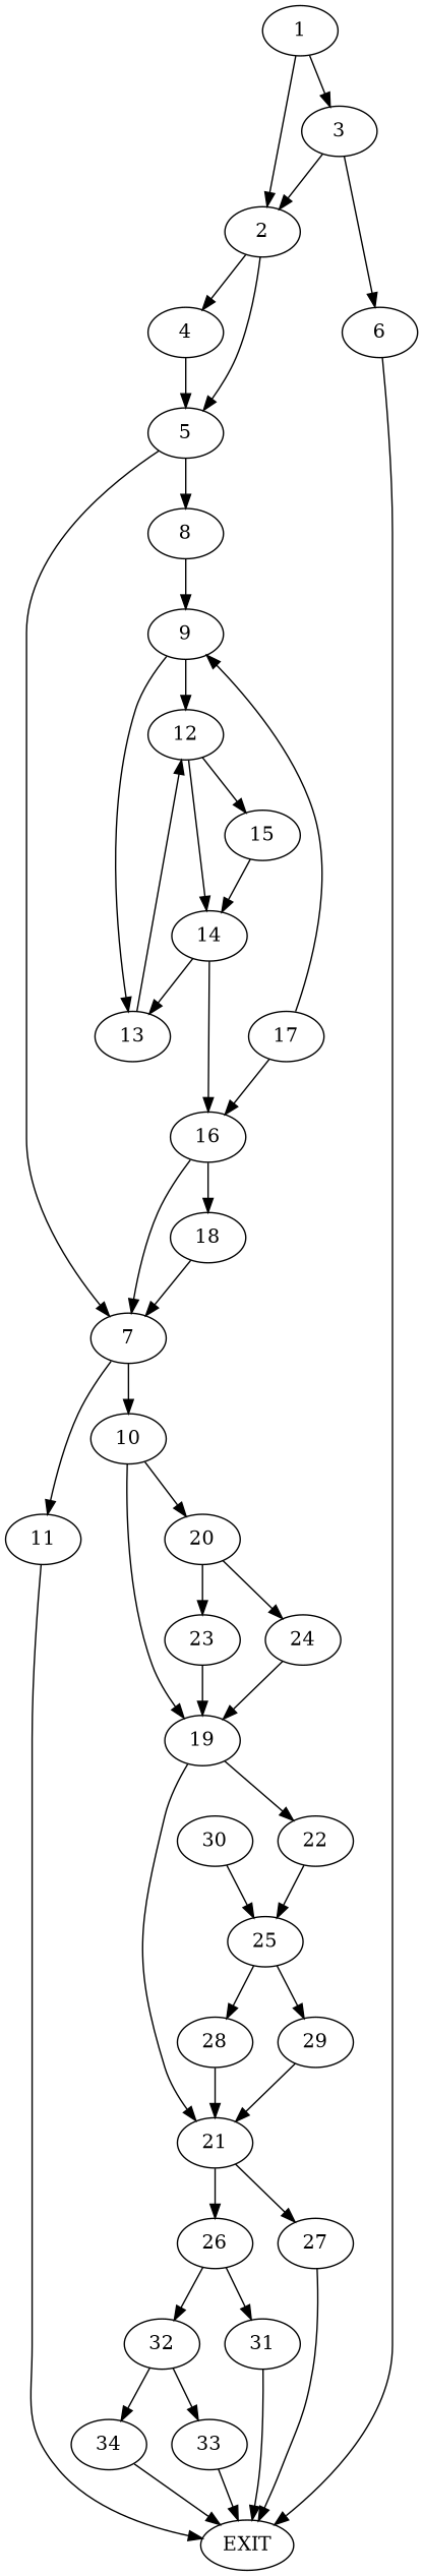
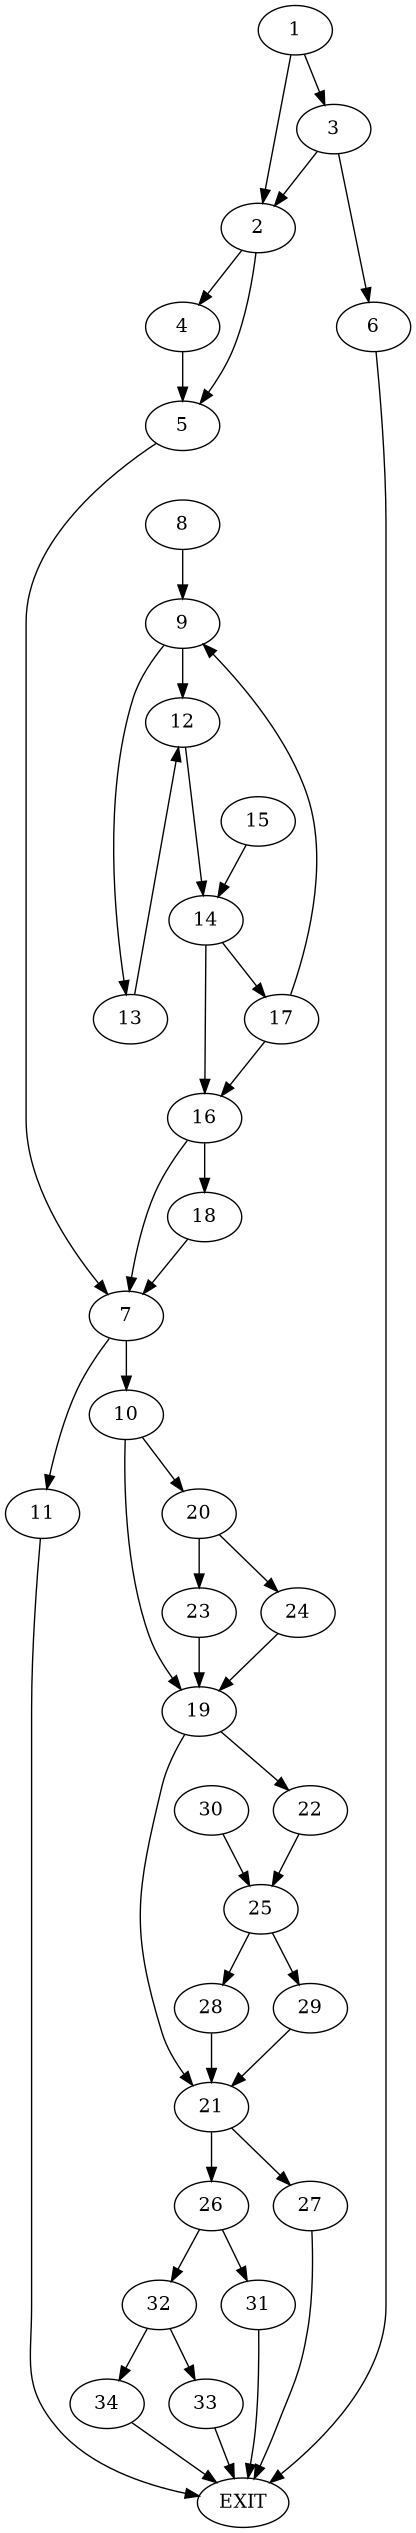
  digraph {
    1
    2
    3
    30
    25
    n6 [label=EXIT]
    4
    5
    6
    7
    8
    10
    11
    9
    19
    20
    12
    13
    14
    15
    21
    22
    23
    24
    16
    17
    18
    26
    27
    31
    32
    28
    29
    33
    34
    1 -> 2
    1 -> 3
    2 -> 4
    2 -> 5
    3 -> 2
    3 -> 6
    30 -> 25
    25 -> 28
    25 -> 29
    4 -> 5
    5 -> 7
-   5 -> 8
    6 -> n6
    7 -> 10
    7 -> 11
    8 -> 9
    10 -> 19
    10 -> 20
    11 -> n6
    9 -> 12
    9 -> 13
    19 -> 21
    19 -> 22
    20 -> 23
    20 -> 24
    12 -> 14
-   12 -> 15
    13 -> 12
    14 -> 16
-   14 -> 13
+   14 -> 17
    15 -> 14
    21 -> 26
    21 -> 27
    22 -> 25
    23 -> 19
    24 -> 19
    16 -> 7
    16 -> 18
    17 -> 9
    17 -> 16
    18 -> 7
    26 -> 31
    26 -> 32
    27 -> n6
    31 -> n6
    32 -> 33
    32 -> 34
    28 -> 21
    29 -> 21
    33 -> n6
    34 -> n6
  }
